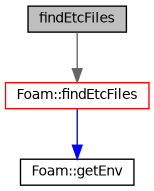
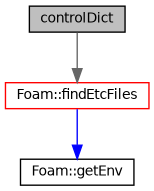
  digraph {
    rankdir=TB
    node [color=black fontname=Helvetica fontsize=10 shape=record]
    edge [fontname=Helvetica fontsize=10 labelfontname=Helvetica labelfontsize=10 style=solid]
-   n1 [fillcolor=grey75 fontcolor=black height=0.2 label=findEtcFiles style=filled width=0.4]
+   n1 [fillcolor=grey75 fontcolor=black height=0.2 label=controlDict style=filled width=0.4]
    n2 [color=red height=0.2 label="Foam::findEtcFiles" width=0.4]
    n3 [height=0.2 label="Foam::getEnv" width=0.4]
    n1 -> n2 [color=gray40]
    n2 -> n3 [color=blue]
  }
